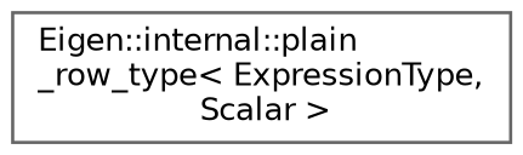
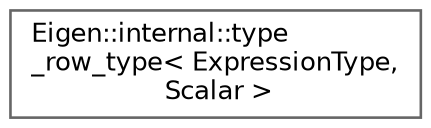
  digraph {
    rankdir=LR
-   n1 [color=grey40 fillcolor=white fontname=Helvetica fontsize=10 height=0.2 label="Eigen::internal::plain\l_row_type\< ExpressionType,\l Scalar \>" shape=box style=filled width=0.4]
+   n1 [color=grey40 fillcolor=white fontname=Helvetica fontsize=10 height=0.2 label="Eigen::internal::type\l_row_type\< ExpressionType,\l Scalar \>" shape=box style=filled width=0.4]
  }
